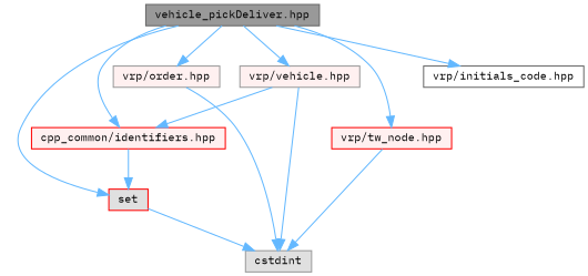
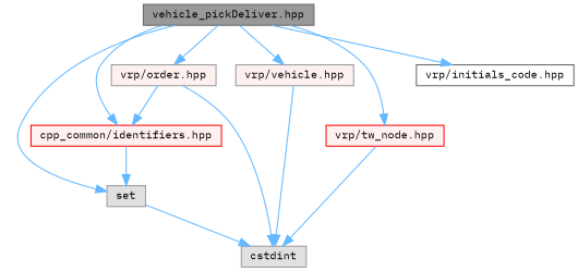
  digraph {
    fontname="IBM Plex Mono"
    node [color=grey60 fillcolor="#FFF0F0" fontname="IBM Plex Mono" fontsize=10 shape=box style=filled]
    edge [color=steelblue1 fontname="IBM Plex Mono" fontsize=10 labelfontname=Helvetica labelfontsize=10 style=solid]
    n1 [color=gray40 fillcolor=grey60 fontcolor=black height=0.2 label="vehicle_pickDeliver.hpp" width=0.4]
-   n2 [color=red fillcolor="#E0E0E0" height=0.2 label=set width=0.4]
+   n2 [fillcolor="#E0E0E0" height=0.2 label=set width=0.4]
    n3 [height=0.2 label="vrp/order.hpp" width=0.4]
    n4 [color=red height=0.2 label="cpp_common/identifiers.hpp" width=0.4]
    n5 [color=red height=0.2 label="vrp/tw_node.hpp" width=0.4]
    n6 [height=0.2 label="vrp/vehicle.hpp" width=0.4]
    n7 [color=grey40 fillcolor=white height=0.2 label="vrp/initials_code.hpp" width=0.4]
    n8 [fillcolor="#E0E0E0" height=0.2 label=cstdint width=0.4]
    n1 -> n2
    n1 -> n3
    n1 -> n4
    n1 -> n5
    n1 -> n6
    n1 -> n7
    n2 -> n8
-   n6 -> n4
+   n3 -> n4
    n3 -> n8
    n4 -> n2
    n5 -> n8
    n6 -> n8
  }
